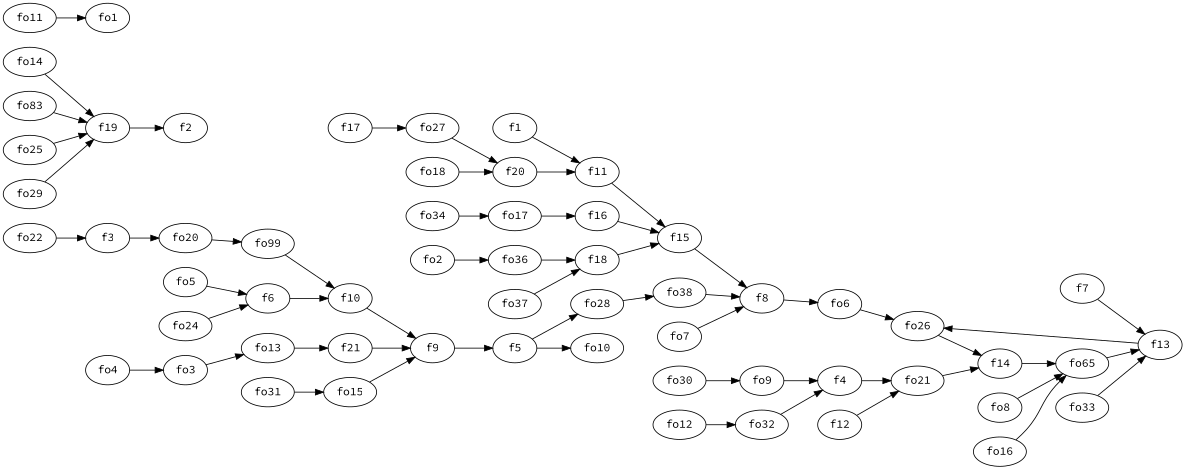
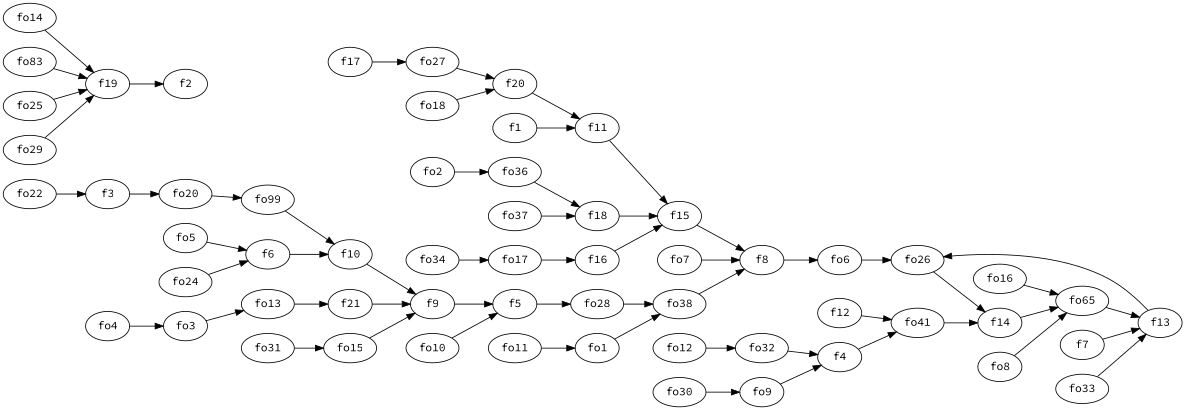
  strict digraph {
    fontname="Source Code Pro"
    rankdir=LR
    node [fontname="Source Code Pro"]
    edge [fontname="Source Code Pro" weight=2]
    f1
    f11
    f15
    fo22
    f3
    fo20
    n7 [label=fo99]
    f4
-   fo21
+   fo21 [label=fo41]
    f14
    f5
    fo28
    fo38
    f6
    f10
    f9
    f7
    f13
    fo26
    f8
    fo6
    f12
    n23 [label=fo65]
    f16
    f17
    fo27
    f20
    f18
    f19
    f2
    f21
    fo1
    fo2
    fo36
    fo3
    fo13
    fo4
    fo5
    fo7
    fo8
    fo9
    fo10
    fo11
    fo12
    fo32
    fo14
    fo15
    fo16
    fo17
    fo18
    n51 [label=fo83]
    fo24
    fo25
    fo29
    fo30
    fo31
    fo33
    fo34
    fo37
    f1 -> f11
    f11 -> f15
    f15 -> f8
    fo22 -> f3
    f3 -> fo20
    fo20 -> n7
    n7 -> f10
    f4 -> fo21
    fo21 -> f14
    f14 -> n23
    f5 -> fo28
    fo28 -> fo38
    fo38 -> f8
    f6 -> f10
    f10 -> f9
    f9 -> f5
    f7 -> f13
    f13 -> fo26
    fo26 -> f14
    f8 -> fo6
    fo6 -> fo26
    f12 -> fo21
    n23 -> f13
    f16 -> f15
    f17 -> fo27
    fo27 -> f20
    f20 -> f11
    f18 -> f15
    f19 -> f2
    f21 -> f9
+   fo1 -> fo38
    fo2 -> fo36
    fo36 -> f18
    fo3 -> fo13
    fo13 -> f21
    fo4 -> fo3
    fo5 -> f6
    fo7 -> f8
    fo8 -> n23
    fo9 -> f4
-   f5 -> fo10
+   fo10 -> f5
    fo11 -> fo1
    fo12 -> fo32
    fo32 -> f4
    fo14 -> f19
    fo15 -> f9
    fo16 -> n23
    fo17 -> f16
    fo18 -> f20
    n51 -> f19
    fo24 -> f6
    fo25 -> f19
    fo29 -> f19
    fo30 -> fo9
    fo31 -> fo15
    fo33 -> f13
    fo34 -> fo17
    fo37 -> f18
  }
